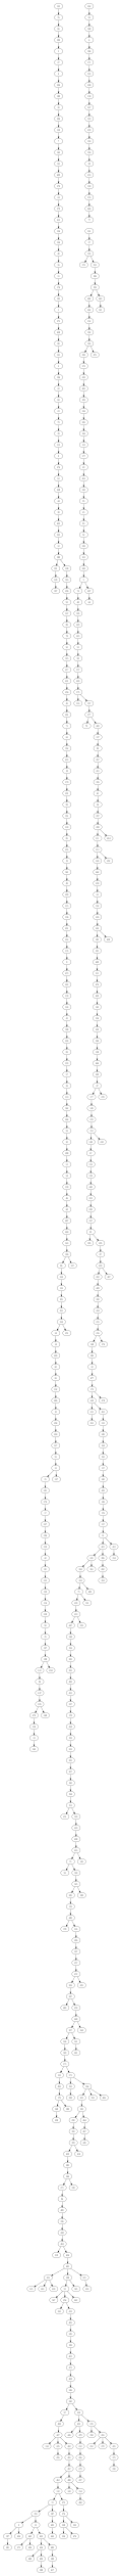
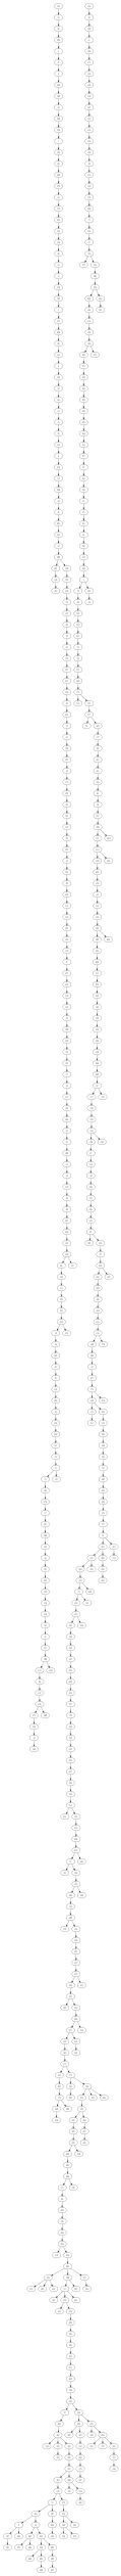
  digraph {
    fontname="Liberation Serif"
    node [fontname="Liberation Serif"]
    edge [fontname="Liberation Serif"]
    n1 [label=123]
    n2 [label=76]
    n3 [label=66]
    n4 [label=390]
    n5 [label=3]
    n6 [label=27]
    n7 [label=6]
    n8 [label=206]
    n9 [label=189]
    n10 [label=30]
    n11 [label=204]
    n12 [label=130]
    n13 [label=7]
    n14 [label=162]
    n15 [label=84]
    n16 [label=499]
    n17 [label=370]
    n18 [label=24]
    n19 [label=379]
    n20 [label=213]
    n21 [label=136]
    n22 [label=126]
    n23 [label=40]
    n24 [label=16]
    n25 [label=11]
    n26 [label=174]
    n27 [label=103]
    n28 [label=1]
    n29 [label=373]
    n30 [label=458]
    n31 [label=88]
    n32 [label=121]
    n33 [label=2]
    n34 [label=104]
    n35 [label=22]
    n36 [label=69]
    n37 [label=23]
    n38 [label=79]
    n39 [label=39]
    n40 [label=113]
    n41 [label=9]
    n42 [label=276]
    n43 [label=63]
    n44 [label=228]
    n45 [label=44]
    n46 [label=38]
    n47 [label=455]
    n48 [label=323]
    n49 [label=12]
    n50 [label=389]
    n51 [label=181]
    n52 [label=108]
    n53 [label=128]
    n54 [label=397]
    n55 [label=316]
    n56 [label=296]
    n57 [label=93]
    n58 [label=167]
    n59 [label=89]
    n60 [label=78]
    n61 [label=50]
    n62 [label=315]
    n63 [label=217]
    n64 [label=431]
    n65 [label=256]
    n66 [label=45]
    n67 [label=261]
    n68 [label=71]
    n69 [label=62]
    n70 [label=352]
    n71 [label=433]
    n72 [label=18]
    n73 [label=170]
    n74 [label=201]
    n75 [label=99]
    n76 [label=351]
    n77 [label=118]
    n78 [label=85]
    n79 [label=255]
    n80 [label=19]
    n81 [label=341]
    n82 [label=49]
    n83 [label=299]
    n84 [label=115]
    n85 [label=106]
    n86 [label=451]
    n87 [label=214]
    n88 [label=135]
    n89 [label=8]
    n90 [label=473]
    n91 [label=222]
    n92 [label=139]
    n93 [label=124]
    n94 [label=41]
    n95 [label=398]
    n96 [label=224]
    n97 [label=82]
    n98 [label=193]
    n99 [label=57]
    n100 [label=26]
    n101 [label=110]
    n102 [label=342]
    n103 [label=244]
    n104 [label=56]
    n105 [label=20]
    n106 [label=288]
    n107 [label=51]
    n108 [label=54]
    n109 [label=100]
    n110 [label=46]
    n111 [label=68]
    n112 [label=487]
    n113 [label=460]
    n114 [label=143]
    n115 [label=396]
    n116 [label=86]
    n117 [label=237]
    n118 [label=234]
    n119 [label=112]
    n120 [label=105]
    n121 [label=391]
    n122 [label=334]
    n123 [label=34]
    n124 [label=251]
    n125 [label=14]
    n126 [label=400]
    n127 [label=60]
    n128 [label=65]
    n129 [label=102]
    n130 [label=486]
    n131 [label=10]
    n132 [label=294]
    n133 [label=260]
    n134 [label=127]
    n135 [label=55]
    n136 [label=21]
    n137 [label=15]
    n138 [label=337]
    n139 [label=291]
    n140 [label=274]
    n141 [label=17]
    n142 [label=227]
    n143 [label=394]
    n144 [label=330]
    n145 [label=42]
    n146 [label=80]
    n147 [label=333]
    n148 [label=120]
    n149 [label=114]
    n150 [label=238]
    n151 [label=58]
    n152 [label=35]
    n153 [label=107]
    n154 [label=198]
    n155 [label=122]
    n156 [label=284]
    n157 [label=96]
    n158 [label=247]
    n159 [label=185]
    n160 [label=470]
    n161 [label=248]
    n162 [label=236]
    n163 [label=33]
    n164 [label=362]
    n165 [label=262]
    n166 [label=59]
    n167 [label=348]
    n168 [label=4]
    n169 [label=384]
    n170 [label=171]
    n171 [label=163]
    n172 [label=268]
    n173 [label=138]
    n174 [label=147]
    n175 [label=310]
    n176 [label=239]
    n177 [label=350]
    n178 [label=356]
    n179 [label=28]
    n180 [label=233]
    n181 [label=339]
    n182 [label=155]
    n183 [label=446]
    n184 [label=77]
    n185 [label=161]
    n186 [label=37]
    n187 [label=335]
    n188 [label=372]
    n189 [label=353]
    n190 [label=186]
    n191 [label=199]
    n192 [label=482]
    n193 [label=443]
    n194 [label=242]
    n195 [label=321]
    n196 [label=152]
    n197 [label=392]
    n198 [label=365]
    n199 [label=399]
    n200 [label=475]
    n201 [label=272]
    n202 [label=419]
    n203 [label=481]
    n204 [label=109]
    n205 [label=326]
    n206 [label=385]
    n207 [label=166]
    n208 [label=131]
    n209 [label=377]
    n210 [label=29]
    n211 [label=452]
    n212 [label=320]
    n213 [label=95]
    n214 [label=25]
    n215 [label=83]
    n216 [label=52]
    n217 [label=329]
    n218 [label=101]
    n219 [label=269]
    n220 [label=5]
    n221 [label=74]
    n222 [label=497]
    n223 [label=48]
    n224 [label=64]
    n225 [label=305]
    n226 [label=229]
    n227 [label=223]
    n228 [label=53]
    n229 [label=98]
    n230 [label=157]
    n231 [label=418]
    n232 [label=175]
    n233 [label=116]
    n234 [label=357]
    n235 [label=277]
    n236 [label=70]
    n237 [label=420]
    n238 [label=137]
    n239 [label=90]
    n240 [label=267]
    n241 [label=411]
    n242 [label=195]
    n243 [label=43]
    n244 [label=36]
    n245 [label=297]
    n246 [label=208]
    n247 [label=111]
    n248 [label=494]
    n249 [label=191]
    n250 [label=140]
    n251 [label=292]
    n252 [label=442]
    n253 [label=200]
    n254 [label=61]
    n255 [label=332]
    n256 [label=226]
    n257 [label=461]
    n258 [label=183]
    n259 [label=438]
    n260 [label=301]
    n261 [label=409]
    n262 [label=311]
    n263 [label=476]
    n264 [label=459]
    n265 [label=145]
    n266 [label=336]
    n267 [label=250]
    n268 [label=366]
    n269 [label=158]
    n270 [label=466]
    n271 [label=209]
    n272 [label=47]
    n273 [label=177]
    n274 [label=278]
    n275 [label=149]
    n276 [label=219]
    n277 [label=153]
    n278 [label=148]
    n279 [label=410]
    n280 [label=67]
    n281 [label=312]
    n282 [label=129]
    n283 [label=440]
    n284 [label=303]
    n285 [label=280]
    n286 [label=367]
    n287 [label=81]
    n288 [label=395]
    n289 [label=205]
    n290 [label=87]
    n291 [label=439]
    n292 [label=202]
    n293 [label=407]
    n294 [label=428]
    n295 [label=180]
    n296 [label=434]
    n297 [label=215]
    n298 [label=216]
    n299 [label=168]
    n300 [label=374]
    n301 [label=382]
    n302 [label=32]
    n303 [label=477]
    n304 [label=172]
    n305 [label=240]
    n306 [label=478]
    n307 [label=211]
    n308 [label=453]
    n309 [label=253]
    n310 [label=313]
    n311 [label=249]
    n312 [label=164]
    n313 [label=150]
    n314 [label=117]
    n315 [label=340]
    n316 [label=429]
    n317 [label=146]
    n318 [label=176]
    n319 [label=317]
    n320 [label=31]
    n321 [label=423]
    n322 [label=413]
    n323 [label=241]
    n324 [label=386]
    n325 [label=314]
    n326 [label=184]
    n327 [label=361]
    n328 [label=282]
    n329 [label=324]
    n330 [label=75]
    n331 [label=495]
    n332 [label=218]
    n333 [label=331]
    n334 [label=210]
    n335 [label=447]
    n336 [label=359]
    n337 [label=344]
    n338 [label=156]
    n339 [label=383]
    n340 [label=293]
    n341 [label=469]
    n342 [label=421]
    n343 [label=327]
    n344 [label=178]
    n345 [label=424]
    n346 [label=159]
    n347 [label=232]
    n348 [label=381]
    n349 [label=207]
    n350 [label=160]
    n351 [label=194]
    n352 [label=151]
    n353 [label=231]
    n354 [label=318]
    n355 [label=220]
    n356 [label=498]
    n357 [label=416]
    n358 [label=73]
    n359 [label=142]
    n360 [label=92]
    n361 [label=369]
    n362 [label=325]
    n363 [label=285]
    n364 [label=188]
    n365 [label=119]
    n366 [label=449]
    n367 [label=378]
    n368 [label=165]
    n369 [label=286]
    n370 [label=187]
    n371 [label=257]
    n372 [label=472]
    n373 [label=306]
    n374 [label=435]
    n375 [label=287]
    n376 [label=483]
    n377 [label=259]
    n378 [label=448]
    n379 [label=307]
    n380 [label=264]
    n381 [label=144]
    n382 [label=141]
    n383 [label=349]
    n384 [label=441]
    n385 [label=173]
    n386 [label=133]
    n387 [label=371]
    n388 [label=492]
    n389 [label=192]
    n390 [label=364]
    n391 [label=179]
    n392 [label=368]
    n393 [label=380]
    n394 [label=258]
    n395 [label=298]
    n396 [label=203]
    n397 [label=593]
    n398 [label=406]
    n399 [label=169]
    n400 [label=290]
    n401 [label=464]
    n402 [label=300]
    n403 [label=467]
    n404 [label=309]
    n405 [label=450]
    n406 [label=414]
    n407 [label=283]
    n408 [label=246]
    n409 [label=271]
    n410 [label=338]
    n411 [label=94]
    n412 [label=489]
    n413 [label=196]
    n414 [label=444]
    n415 [label=404]
    n416 [label=319]
    n417 [label=436]
    n418 [label=403]
    n419 [label=302]
    n420 [label=308]
    n421 [label=221]
    n422 [label=125]
    n423 [label=243]
    n424 [label=430]
    n425 [label=91]
    n426 [label=345]
    n427 [label=263]
    n428 [label=347]
    n429 [label=254]
    n430 [label=422]
    n431 [label=363]
    n432 [label=412]
    n433 [label=405]
    n434 [label=245]
    n435 [label=182]
    n436 [label=401]
    n437 [label=471]
    n438 [label=408]
    n439 [label=346]
    n440 [label=360]
    n441 [label=97]
    n442 [label=230]
    n443 [label=484]
    n444 [label=432]
    n445 [label=235]
    n446 [label=427]
    n447 [label=134]
    n448 [label=225]
    n449 [label=402]
    n450 [label=295]
    n451 [label=491]
    n452 [label=457]
    n453 [label=463]
    n454 [label=488]
    n455 [label=132]
    n456 [label=343]
    n457 [label=154]
    n458 [label=72]
    n459 [label=275]
    n460 [label=355]
    n461 [label=387]
    n462 [label=376]
    n463 [label=0]
    n464 [label=13]
    n465 [label=493]
    n466 [label=197]
    n467 [label=456]
    n468 [label=465]
    n469 [label=425]
    n470 [label=281]
    n471 [label=273]
    n472 [label=496]
    n473 [label=454]
    n474 [label=485]
    n475 [label=480]
    n476 [label=490]
    n477 [label=289]
    n478 [label=388]
    n479 [label=417]
    n480 [label=462]
    n481 [label=328]
    n482 [label=322]
    n483 [label=354]
    n484 [label=474]
    n485 [label=468]
    n486 [label=426]
    n487 [label=479]
    n488 [label=358]
    n489 [label=265]
    n490 [label=212]
    n491 [label=266]
    n492 [label=279]
    n493 [label=437]
    n494 [label=252]
    n495 [label=270]
    n496 [label=415]
    n497 [label=375]
    n498 [label=190]
    n499 [label=445]
    n500 [label=304]
    n1 -> n2
    n2 -> n3
    n3 -> n4
    n4 -> n5
    n5 -> n6
    n6 -> n7
    n7 -> n8
    n8 -> n9
    n9 -> n10
    n10 -> n11
    n11 -> n12
    n12 -> n13
    n13 -> n14
    n14 -> n15
    n15 -> n16
    n16 -> n17
    n17 -> n18
    n18 -> n19
    n19 -> n20
    n20 -> n21
    n21 -> n22
    n22 -> n23
    n23 -> n24
    n24 -> n25
    n25 -> n26
    n26 -> n27
    n27 -> n28
    n28 -> n29
    n29 -> n30
    n30 -> n31
    n31 -> n32
    n32 -> n33
    n33 -> n34
    n34 -> n35
    n35 -> n36
    n36 -> n37
    n37 -> n38
    n38 -> n39
    n39 -> n40
    n40 -> n41
    n41 -> n42
    n42 -> n43
    n43 -> n44
    n44 -> n45
    n45 -> n46
    n46 -> n47
    n47 -> n48
    n48 -> n49
    n49 -> n50
    n50 -> n51
    n50 -> n52
    n51 -> n53
    n52 -> n55
    n53 -> n54
    n55 -> n56
    n56 -> n57
    n57 -> n58
    n58 -> n59
    n59 -> n60
    n60 -> n61
    n61 -> n62
    n62 -> n63
    n63 -> n64
    n64 -> n65
    n65 -> n66
    n66 -> n67
    n67 -> n68
    n68 -> n69
    n69 -> n70
    n70 -> n71
    n71 -> n72
    n72 -> n73
    n73 -> n74
    n74 -> n75
    n75 -> n76
    n76 -> n77
    n77 -> n78
    n78 -> n79
    n79 -> n80
    n80 -> n81
    n81 -> n82
    n82 -> n83
    n83 -> n84
    n84 -> n85
    n85 -> n86
    n86 -> n87
    n87 -> n88
    n88 -> n89
    n89 -> n90
    n90 -> n91
    n91 -> n92
    n92 -> n93
    n93 -> n94
    n94 -> n95
    n95 -> n96
    n96 -> n97
    n97 -> n98
    n98 -> n99
    n99 -> n100
    n100 -> n101
    n101 -> n102
    n102 -> n103
    n103 -> n104
    n104 -> n105
    n105 -> n106
    n106 -> n107
    n107 -> n108
    n108 -> n109
    n109 -> n110
    n110 -> n111
    n111 -> n112
    n112 -> n113
    n113 -> n114
    n114 -> n115
    n115 -> n116
    n115 -> n117
    n116 -> n118
    n118 -> n119
    n119 -> n120
    n120 -> n121
    n121 -> n122
    n122 -> n123
    n122 -> n124
    n123 -> n125
    n125 -> n126
    n126 -> n127
    n127 -> n128
    n128 -> n129
    n129 -> n130
    n130 -> n131
    n131 -> n132
    n132 -> n133
    n133 -> n134
    n134 -> n135
    n135 -> n136
    n136 -> n137
    n136 -> n138
    n137 -> n139
    n139 -> n140
    n140 -> n141
    n141 -> n142
    n142 -> n143
    n143 -> n144
    n144 -> n145
    n145 -> n146
    n146 -> n147
    n147 -> n148
    n148 -> n149
    n149 -> n150
    n150 -> n151
    n151 -> n152
    n152 -> n153
    n153 -> n154
    n154 -> n155
    n154 -> n156
    n155 -> n157
    n157 -> n158
    n158 -> n159
    n159 -> n160
    n159 -> n161
    n160 -> n162
    n162 -> n163
    n163 -> n164
    n165 -> n166
    n166 -> n167
    n167 -> n168
    n168 -> n169
    n169 -> n170
    n170 -> n171
    n171 -> n172
    n172 -> n173
    n173 -> n174
    n174 -> n175
    n175 -> n176
    n176 -> n177
    n177 -> n178
    n178 -> n179
    n179 -> n180
    n180 -> n181
    n181 -> n182
    n182 -> n183
    n183 -> n184
+   n184 -> n185
    n185 -> n186
    n186 -> n187
    n187 -> n188
    n187 -> n189
    n189 -> n190
    n190 -> n191
    n191 -> n192
    n191 -> n193
    n192 -> n194
    n193 -> n195
    n194 -> n196
    n196 -> n197
    n197 -> n198
    n198 -> n199
    n198 -> n200
    n199 -> n201
    n201 -> n202
    n202 -> n203
    n203 -> n204
    n204 -> n205
    n205 -> n206
    n206 -> n207
    n207 -> n208
    n208 -> n209
    n209 -> n210
    n210 -> n211
    n211 -> n212
    n212 -> n213
    n213 -> n214
    n214 -> n215
    n215 -> n216
    n216 -> n217
    n217 -> n218
    n218 -> n219
    n219 -> n220
    n220 -> n221
    n220 -> n222
    n221 -> n223
    n222 -> n224
    n223 -> n225
    n225 -> n226
    n226 -> n227
    n227 -> n228
    n228 -> n229
    n229 -> n230
    n230 -> n231
    n231 -> n232
    n232 -> n233
    n232 -> n234
    n234 -> n235
    n235 -> n236
    n235 -> n237
    n237 -> n238
    n238 -> n239
    n239 -> n240
    n240 -> n241
    n241 -> n242
    n242 -> n243
    n243 -> n244
    n244 -> n245
    n245 -> n246
    n246 -> n247
    n246 -> n248
    n247 -> n249
    n249 -> n250
    n249 -> n251
    n250 -> n252
    n252 -> n253
    n253 -> n254
    n254 -> n255
    n255 -> n256
    n256 -> n257
    n257 -> n258
    n257 -> n259
    n258 -> n260
    n260 -> n261
    n261 -> n262
    n262 -> n263
    n263 -> n264
    n264 -> n265
    n265 -> n266
    n266 -> n267
    n267 -> n268
    n268 -> n269
    n269 -> n270
    n270 -> n271
    n271 -> n272
    n272 -> n273
    n272 -> n274
    n273 -> n275
    n275 -> n276
    n276 -> n277
    n277 -> n278
    n277 -> n279
    n278 -> n280
    n280 -> n281
    n281 -> n282
    n282 -> n283
    n283 -> n284
    n284 -> n285
    n285 -> n286
    n286 -> n287
    n287 -> n288
    n287 -> n289
    n289 -> n290
    n290 -> n291
    n291 -> n292
    n291 -> n293
    n292 -> n294
    n294 -> n295
    n295 -> n296
    n296 -> n297
    n297 -> n298
    n298 -> n299
    n298 -> n300
    n299 -> n301
    n301 -> n302
    n302 -> n303
    n303 -> n304
    n304 -> n305
    n304 -> n306
    n305 -> n307
    n305 -> n308
    n307 -> n309
    n308 -> n310
    n310 -> n311
    n311 -> n312
    n312 -> n313
    n313 -> n314
    n314 -> n315
    n315 -> n316
    n316 -> n317
    n317 -> n318
    n318 -> n319
    n319 -> n320
    n320 -> n321
    n320 -> n322
    n321 -> n323
    n321 -> n324
    n322 -> n325
    n323 -> n326
    n323 -> n327
    n324 -> n328
    n326 -> n329
    n328 -> n500
    n329 -> n330
    n329 -> n331
    n330 -> n332
    n330 -> n333
    n332 -> n334
    n334 -> n335
    n334 -> n336
    n335 -> n337
    n337 -> n338
    n338 -> n339
    n339 -> n340
    n340 -> n341
    n341 -> n342
    n342 -> n343
    n343 -> n344
    n344 -> n345
    n345 -> n346
    n346 -> n347
    n347 -> n348
    n348 -> n349
    n349 -> n350
    n350 -> n351
    n351 -> n352
    n352 -> n353
    n352 -> n354
    n354 -> n355
    n355 -> n356
    n356 -> n357
    n357 -> n358
    n357 -> n359
    n358 -> n360
    n358 -> n361
    n361 -> n362
    n362 -> n363
    n362 -> n364
    n363 -> n365
    n365 -> n366
    n366 -> n367
    n366 -> n368
    n368 -> n369
    n369 -> n370
    n370 -> n371
    n371 -> n372
    n372 -> n373
    n372 -> n374
    n373 -> n375
    n375 -> n376
    n375 -> n377
    n377 -> n378
    n378 -> n379
    n378 -> n380
    n379 -> n381
    n379 -> n382
    n381 -> n383
    n382 -> n384
    n383 -> n385
    n385 -> n386
    n385 -> n387
    n386 -> n388
    n387 -> n389
    n387 -> n390
    n388 -> n391
    n389 -> n395
    n390 -> n396
    n390 -> n397
    n390 -> n398
    n391 -> n392
    n391 -> n393
    n392 -> n394
    n396 -> n399
    n399 -> n400
    n399 -> n401
    n400 -> n402
    n401 -> n403
    n402 -> n404
    n403 -> n499
    n404 -> n405
    n404 -> n406
    n405 -> n407
    n407 -> n408
    n408 -> n409
    n408 -> n410
    n409 -> n411
    n411 -> n412
    n412 -> n413
    n413 -> n414
    n414 -> n415
    n415 -> n416
    n415 -> n417
    n417 -> n418
    n418 -> n419
    n418 -> n420
    n418 -> n421
    n419 -> n422
    n419 -> n423
    n419 -> n424
    n420 -> n425
    n420 -> n426
    n421 -> n427
    n425 -> n428
    n425 -> n429
    n425 -> n430
    n429 -> n431
    n429 -> n432
    n432 -> n433
    n433 -> n434
    n434 -> n435
    n435 -> n436
    n436 -> n437
    n437 -> n438
    n438 -> n439
    n439 -> n440
    n440 -> n441
    n440 -> n442
    n441 -> n443
    n442 -> n444
    n442 -> n445
    n443 -> n446
    n444 -> n486
    n444 -> n487
    n445 -> n488
    n445 -> n489
    n446 -> n447
    n446 -> n448
    n446 -> n449
    n448 -> n450
    n449 -> n451
    n451 -> n452
    n452 -> n453
    n452 -> n454
    n453 -> n455
    n454 -> n456
    n454 -> n457
    n455 -> n458
    n455 -> n459
    n457 -> n485
    n458 -> n460
    n458 -> n461
    n459 -> n462
    n460 -> n463
    n460 -> n464
    n461 -> n465
    n462 -> n481
    n462 -> n482
    n463 -> n466
    n463 -> n467
    n464 -> n468
    n464 -> n469
    n465 -> n480
    n466 -> n470
    n468 -> n471
    n468 -> n472
    n469 -> n473
    n469 -> n474
    n473 -> n475
    n473 -> n476
    n474 -> n477
    n476 -> n478
    n477 -> n479
    n481 -> n483
    n481 -> n484
    n487 -> n490
    n489 -> n494
    n489 -> n495
    n489 -> n496
    n490 -> n491
    n491 -> n492
    n492 -> n493
    n496 -> n497
    n497 -> n498
  }
